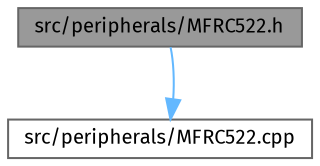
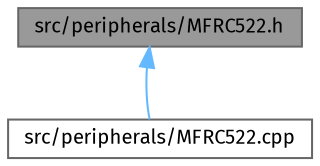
  digraph {
    fontname="Fira Sans"
    node [fontname="Fira Sans" fontsize=10 shape=box style=filled]
    n1 [color=gray40 fillcolor=grey60 fontcolor=black height=0.2 label="src/peripherals/MFRC522.h" width=0.4]
    n2 [color=grey40 fillcolor=white height=0.2 label="src/peripherals/MFRC522.cpp" width=0.4]
-   n2 -> n1 [color=steelblue1 dir=back fontname="Fira Sans" fontsize=10 labelfontname=Helvetica labelfontsize=10 style=solid]
+   n1 -> n2 [color=steelblue1 dir=back fontname="Fira Sans" fontsize=10 labelfontname=Helvetica labelfontsize=10 style=solid]
  }
